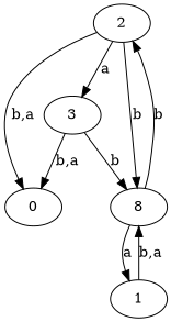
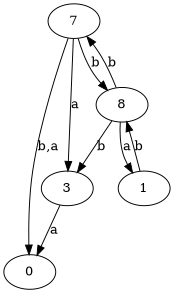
  digraph {
    d2tdocpreamble="\usetikzlibrary{automata}"
    d2tfigpreamble="\tikzstyle{every state}= [ draw=blue!50,very thick,fill=blue!20]  \tikzstyle{auto}= [fill=white]"
    ranksep=0.5
    node [style=state]
    edge [lblstyle=auto topath="bend right"]
    n1 [label=0]
-   n2 [label=2]
+   n2 [label=7]
    n3 [label=3]
    n4 [label=8]
    n5 [label=1 style="state, initial, accepting"]
    n2 -> n1 [label="b,a"]
    n2 -> n3 [label=a]
    n2 -> n4 [label=b]
-   n3 -> n1 [label="b,a"]
-   n3 -> n4 [label=b]
+   n3 -> n1 [label=a]
+   n4 -> n3 [label=b]
    n4 -> n2 [label=b]
    n4 -> n5 [label=a]
-   n5 -> n4 [label="b,a"]
+   n5 -> n4 [label=b]
  }
